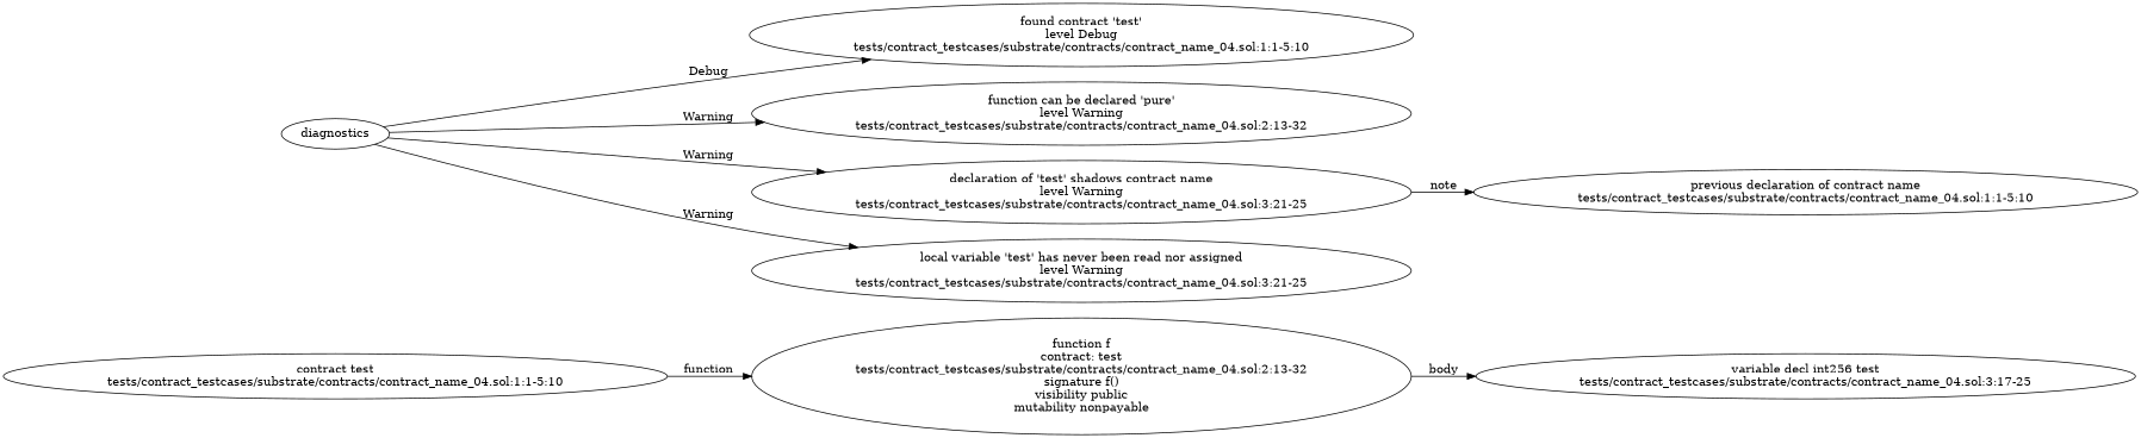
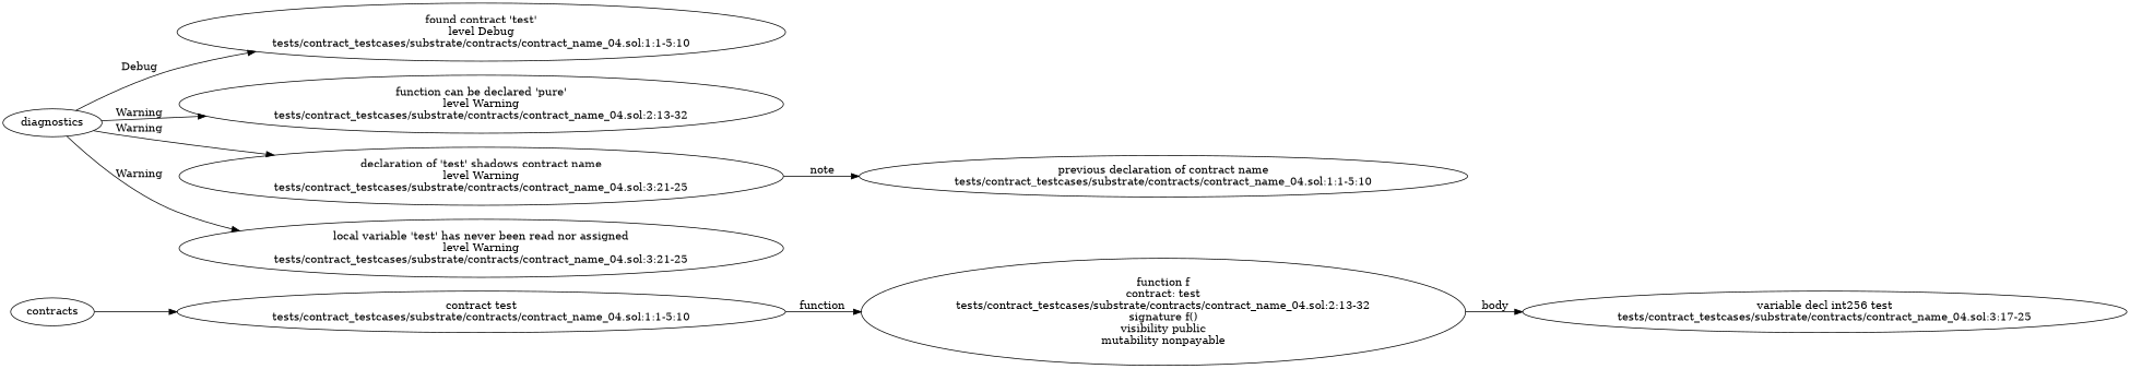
  strict digraph {
    rankdir=LR
    n1 [label="contract test\ntests/contract_testcases/substrate/contracts/contract_name_04.sol:1:1-5:10"]
    n2 [label="function f\ncontract: test\ntests/contract_testcases/substrate/contracts/contract_name_04.sol:2:13-32\nsignature f()\nvisibility public\nmutability nonpayable"]
    n3 [label="variable decl int256 test\ntests/contract_testcases/substrate/contracts/contract_name_04.sol:3:17-25"]
    n4 [label="found contract 'test'\nlevel Debug\ntests/contract_testcases/substrate/contracts/contract_name_04.sol:1:1-5:10"]
    n5 [label="function can be declared 'pure'\nlevel Warning\ntests/contract_testcases/substrate/contracts/contract_name_04.sol:2:13-32"]
    n6 [label="declaration of 'test' shadows contract name\nlevel Warning\ntests/contract_testcases/substrate/contracts/contract_name_04.sol:3:21-25"]
    n7 [label="previous declaration of contract name\ntests/contract_testcases/substrate/contracts/contract_name_04.sol:1:1-5:10"]
    n8 [label="local variable 'test' has never been read nor assigned\nlevel Warning\ntests/contract_testcases/substrate/contracts/contract_name_04.sol:3:21-25"]
+   contracts
    diagnostics
    n1 -> n2 [label=function]
    n2 -> n3 [label=body]
    n6 -> n7 [label=note]
+   contracts -> n1
    diagnostics -> n4 [label=Debug]
    diagnostics -> n5 [label=Warning]
    diagnostics -> n6 [label=Warning]
    diagnostics -> n8 [label=Warning]
  }
